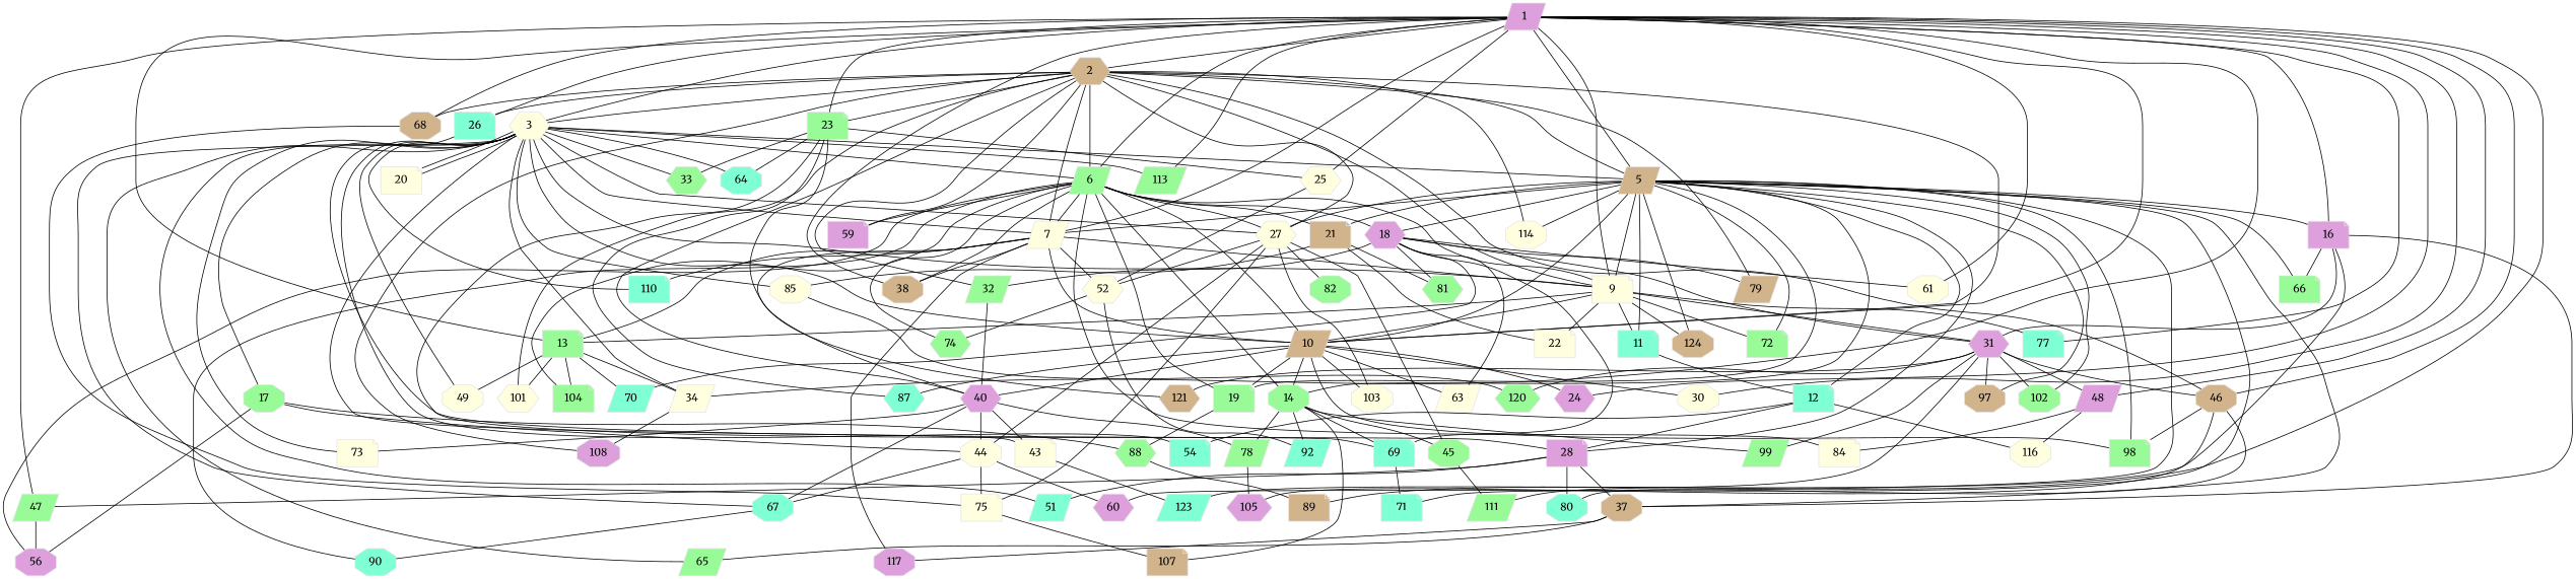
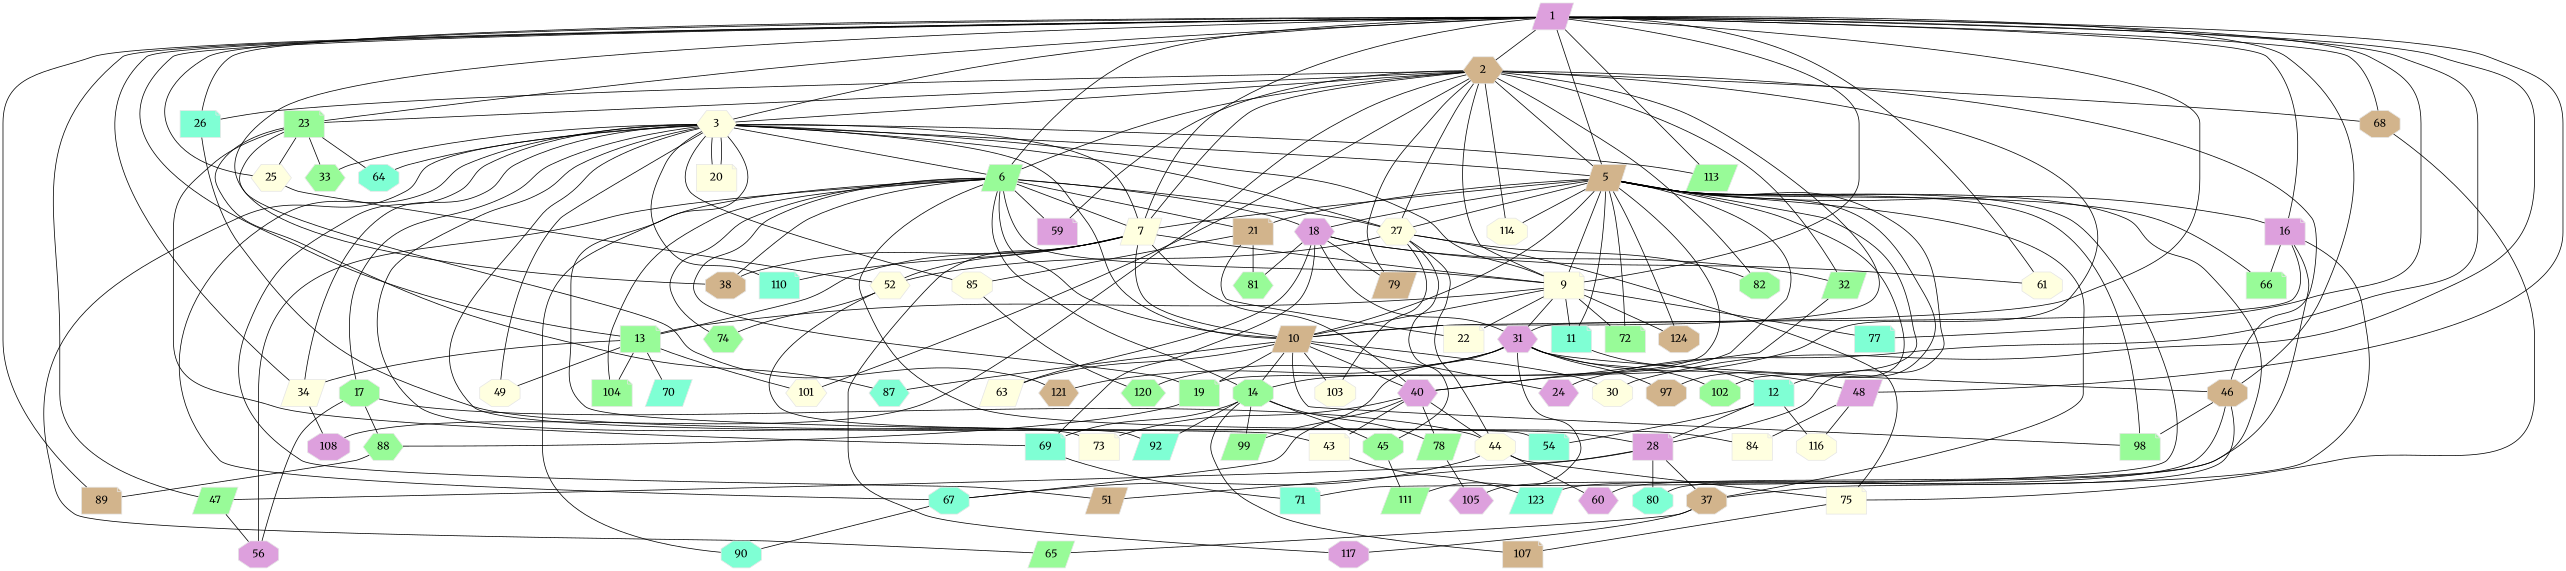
  graph {
    fontname=Merriweather
    node [color=gray90 fillcolor=palegreen fontname=Merriweather shape=note style=filled]
    edge [fontname=Merriweather]
    1 [fillcolor=plum shape=parallelogram super="+4"]
    2 [fillcolor=tan shape=hexagon super="+109"]
    3 [fillcolor=lightyellow shape=hexagon super="+15"]
    5 [fillcolor=tan shape=parallelogram super="+8"]
    6 [shape=parallelogram super="+118"]
    7 [fillcolor=lightyellow shape=parallelogram super="+86"]
    9 [fillcolor=lightyellow super="+55"]
    10 [fillcolor=tan shape=parallelogram super="+29"]
    13 [super="+62"]
    16 [fillcolor=plum super="+50"]
    23 [super="+96"]
    24 [fillcolor=plum shape=hexagon]
    25 [fillcolor=lightyellow shape=hexagon]
    26 [fillcolor=aquamarine]
    30 [fillcolor=lightyellow shape=octagon]
    34 [fillcolor=lightyellow shape=parallelogram super="+91"]
    38 [fillcolor=tan shape=octagon super="+83"]
    46 [fillcolor=tan shape=octagon super="+100"]
    47 [shape=parallelogram]
    48 [fillcolor=plum shape=parallelogram]
    61 [fillcolor=lightyellow shape=octagon]
    68 [fillcolor=tan shape=octagon]
    77 [fillcolor=aquamarine]
    89 [fillcolor=tan]
    113 [shape=parallelogram]
    27 [fillcolor=lightyellow shape=hexagon super="+53"]
    32 [shape=parallelogram super="+93"]
    40 [fillcolor=plum shape=hexagon super="+42"]
    59 [fillcolor=plum super="+112"]
    79 [fillcolor=tan shape=parallelogram]
    82 [shape=octagon]
    101 [fillcolor=lightyellow shape=hexagon]
    108 [fillcolor=plum shape=octagon]
    114 [fillcolor=lightyellow shape=octagon]
    17 [shape=octagon]
    20 [fillcolor=lightyellow]
    33 [shape=hexagon]
    43 [fillcolor=lightyellow]
    49 [fillcolor=lightyellow shape=octagon]
-   51 [fillcolor=aquamarine shape=parallelogram]
+   51 [fillcolor=tan shape=parallelogram]
    54 [fillcolor=aquamarine]
    64 [fillcolor=aquamarine shape=octagon]
    65 [shape=parallelogram]
    67 [fillcolor=aquamarine shape=octagon super="+76"]
    73 [fillcolor=lightyellow]
    85 [fillcolor=lightyellow shape=octagon]
    110 [fillcolor=aquamarine]
    11 [fillcolor=aquamarine]
    12 [fillcolor=aquamarine super="+36"]
    14 [shape=octagon super="+39"]
    18 [fillcolor=plum shape=hexagon super="+57"]
    19 [super="+41"]
    21 [fillcolor=tan]
    28 [fillcolor=plum super="+35"]
    37 [fillcolor=tan shape=octagon super="+95"]
    60 [fillcolor=plum shape=hexagon]
    66
    71 [fillcolor=aquamarine]
    72
    97 [fillcolor=tan shape=octagon]
    98 [super="+115"]
    102 [shape=octagon]
    124 [fillcolor=tan shape=octagon]
    56 [fillcolor=plum shape=octagon super="+94"]
    74 [shape=hexagon]
    84 [fillcolor=lightyellow]
    90 [fillcolor=aquamarine shape=octagon]
    104
    52 [fillcolor=lightyellow shape=hexagon super="+119"]
    117 [fillcolor=plum shape=octagon]
    22 [fillcolor=lightyellow]
    31 [fillcolor=plum shape=hexagon super="+58"]
    63 [fillcolor=lightyellow shape=parallelogram]
    87 [fillcolor=aquamarine shape=hexagon]
    103 [fillcolor=lightyellow shape=octagon]
    70 [fillcolor=aquamarine shape=parallelogram]
    123 [fillcolor=aquamarine shape=parallelogram]
    69 [fillcolor=aquamarine]
    121 [fillcolor=tan shape=hexagon]
    80 [fillcolor=aquamarine shape=octagon]
    105 [fillcolor=plum shape=hexagon]
    116 [fillcolor=lightyellow shape=octagon]
    75 [fillcolor=lightyellow super="+106"]
    45 [shape=octagon]
    44 [fillcolor=lightyellow shape=octagon super="+122"]
    78 [shape=parallelogram]
    88 [shape=hexagon]
    120 [shape=hexagon]
    92 [fillcolor=aquamarine shape=parallelogram]
    99 [shape=parallelogram]
    107 [fillcolor=tan]
    81 [shape=hexagon]
    111 [shape=parallelogram]
    1 -- 2 [weight=2]
    1 -- 3 [weight=2]
    1 -- 5 [weight=4]
    1 -- 6 [weight=2]
    1 -- 7 [weight=3]
    1 -- 9 [weight=2]
    1 -- 10 [weight=2]
    1 -- 13
    1 -- 16
    1 -- 23
    1 -- 24
    1 -- 25
    1 -- 26
    1 -- 30
    1 -- 34
    1 -- 38
    1 -- 46
    1 -- 47
    1 -- 48
    1 -- 61
    1 -- 68
    1 -- 77
    1 -- 89
    1 -- 113
    2 -- 3
    2 -- 5 [weight=2]
    2 -- 6
    2 -- 7
    2 -- 9
    2 -- 10
    2 -- 23
    2 -- 26
    2 -- 46
    2 -- 68
    2 -- 27
    2 -- 32
    2 -- 40
    2 -- 59
    2 -- 79
+   2 -- 82
    2 -- 101
    2 -- 108
    2 -- 114
    3 -- 5 [weight=2]
    3 -- 6
    3 -- 7
    3 -- 9
    3 -- 10 [weight=2]
    3 -- 34
    3 -- 113
    3 -- 27
    3 -- 17 [weight=2]
    3 -- 20
    3 -- 20
    3 -- 33
    3 -- 43
    3 -- 49
    3 -- 51
    3 -- 54
    3 -- 64
    3 -- 65
    3 -- 67
    3 -- 73
    3 -- 85
    3 -- 110
    5 -- 7 [weight=2]
    5 -- 9 [weight=2]
    5 -- 10 [weight=2]
    5 -- 16 [weight=2]
    5 -- 27
    5 -- 114
    5 -- 11
    5 -- 12 [weight=2]
    5 -- 14
    5 -- 18
    5 -- 19
    5 -- 21
    5 -- 28
    5 -- 37
    5 -- 60
    5 -- 66
    5 -- 71
    5 -- 72
    5 -- 97
    5 -- 98
    5 -- 102
    5 -- 124
    6 -- 7
    6 -- 9
    6 -- 10
    6 -- 38
    6 -- 27
    6 -- 59 [weight=2]
    6 -- 14
    6 -- 18
    6 -- 19
    6 -- 21
    6 -- 56
    6 -- 74
    6 -- 84
    6 -- 90
    6 -- 104
    7 -- 9
    7 -- 10
    7 -- 13
    7 -- 38
    7 -- 40
    7 -- 110
    7 -- 52
    7 -- 117
    9 -- 10
    9 -- 13
    9 -- 77
    9 -- 11 [weight=2]
    9 -- 72
    9 -- 124
    9 -- 22
    9 -- 31 [weight=2]
    10 -- 24
    10 -- 30
    10 -- 40
    10 -- 14
    10 -- 19
    10 -- 98
    10 -- 63
    10 -- 87
    10 -- 103
    13 -- 34
    13 -- 101
    13 -- 49
    13 -- 104
    13 -- 70
    16 -- 37
    16 -- 66
    16 -- 31
    16 -- 123
    23 -- 25
    23 -- 33
    23 -- 64
    23 -- 87
    23 -- 69
    23 -- 121
    25 -- 52
    26 -- 28
    34 -- 108
    46 -- 98
    46 -- 80
    46 -- 105
    47 -- 56
    48 -- 84
    48 -- 116
    68 -- 75
    27 -- 82
    27 -- 52
    27 -- 103
    27 -- 75
    27 -- 45
    27 -- 44
    32 -- 40
    40 -- 43
    40 -- 67
    40 -- 73
    40 -- 44
    40 -- 78
    17 -- 56
    17 -- 44
    17 -- 88
    43 -- 123
    67 -- 90
    85 -- 120
    11 -- 12
    12 -- 54
    12 -- 28
    12 -- 116
    14 -- 69
    14 -- 45
    14 -- 78
    14 -- 92
    14 -- 99
    14 -- 107
    18 -- 61
    18 -- 32
    18 -- 79
    18 -- 31
    18 -- 63
-   18 -- 70
    18 -- 69
    18 -- 81
    19 -- 88
    21 -- 85
    21 -- 22
    21 -- 81
    28 -- 47
    28 -- 51
    28 -- 37
    28 -- 80
    37 -- 65
    37 -- 117
    52 -- 74
    52 -- 92
    31 -- 46
    31 -- 48
    31 -- 97
    31 -- 102
    31 -- 121
    31 -- 120
    31 -- 99
    31 -- 111
    69 -- 71
    75 -- 107
    45 -- 111
    44 -- 67
    44 -- 60
    44 -- 75
    78 -- 105
    88 -- 89
  }
